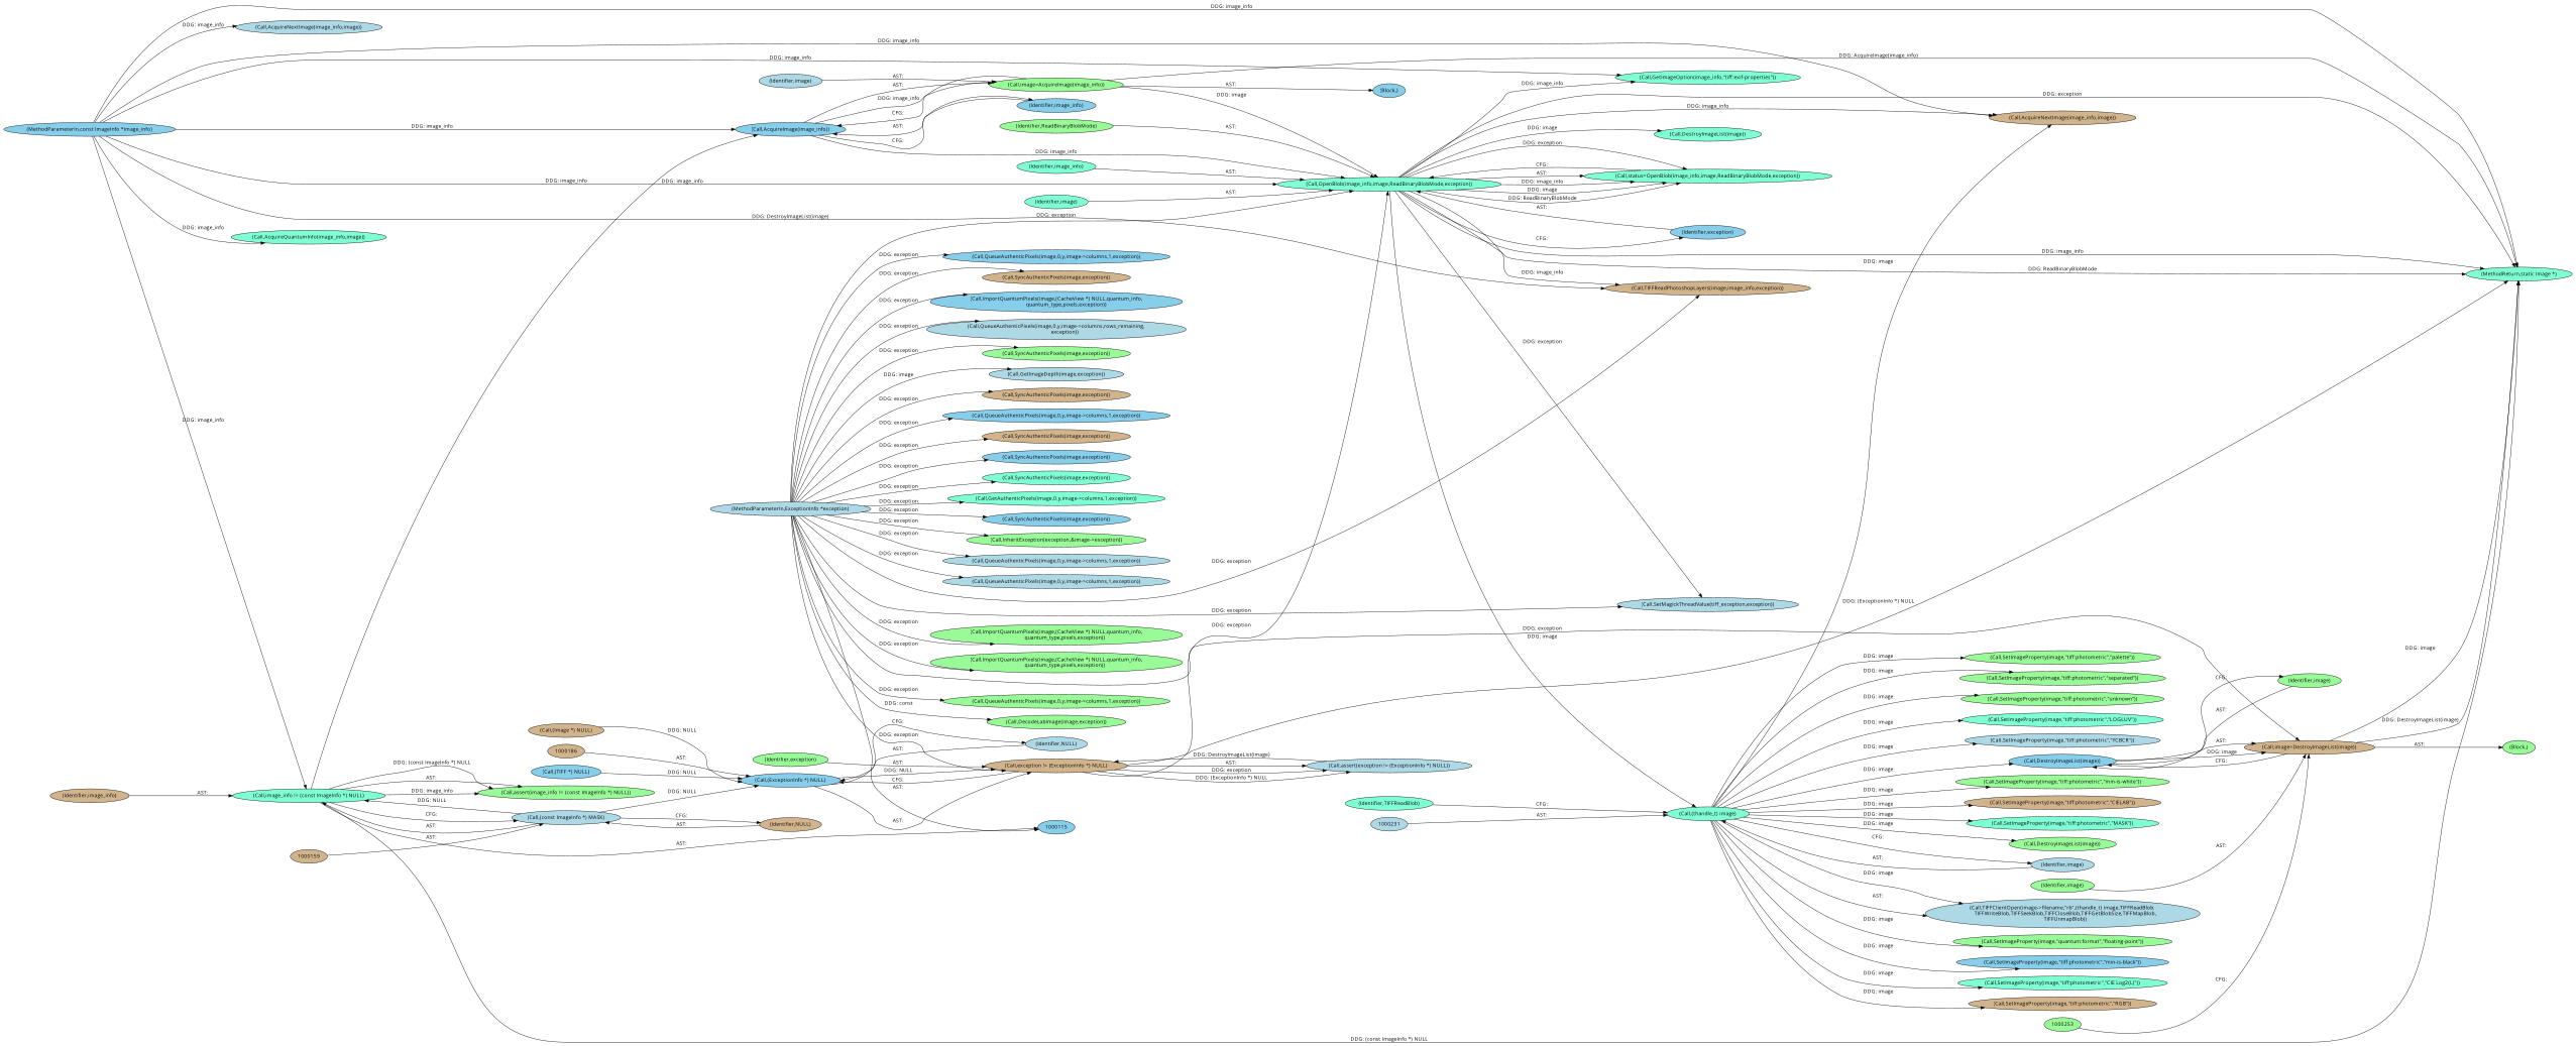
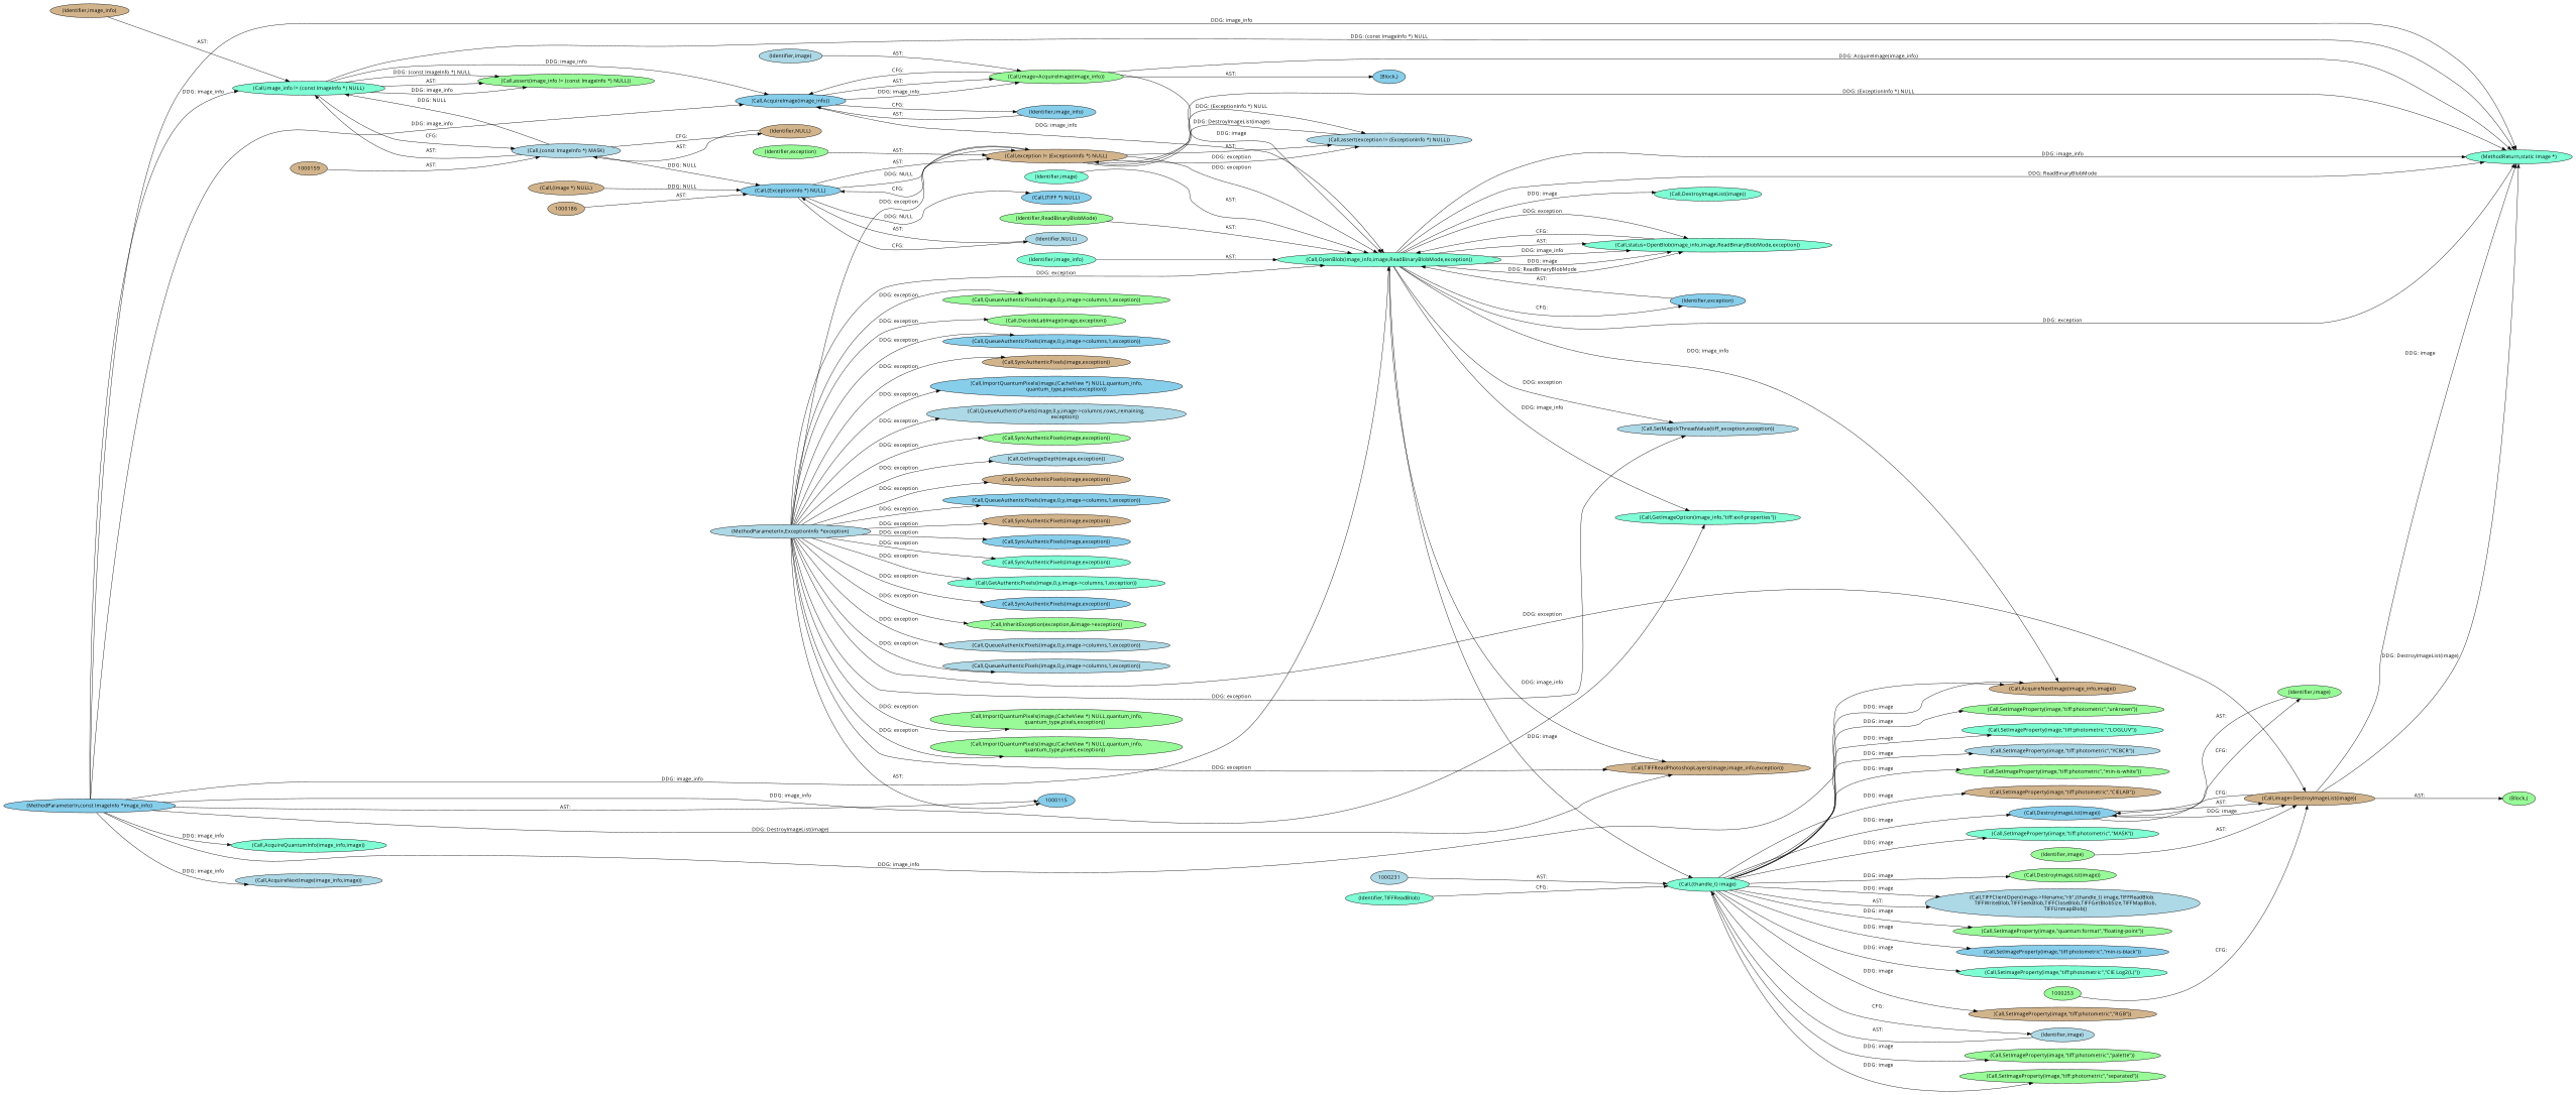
  digraph {
    fontname="Open Sans"
    rankdir=LR
    node [fillcolor=palegreen fontname="Open Sans" style=filled]
    edge [fontname="Open Sans"]
    n1 [fillcolor=skyblue label="(Call,DestroyImageList(image))"]
    n2 [fillcolor=tan label="(Call,image=DestroyImageList(image))"]
    n3 [label="(Identifier,image)"]
    n4 [fillcolor=aquamarine label="(MethodReturn,static Image *)"]
    n5 [label="(Block,)"]
    n6 [fillcolor=aquamarine label="(Call,(thandle_t) image)"]
    n7 [fillcolor=tan label="(Call,SetImageProperty(image,\"tiff:photometric\",\"RGB\"))"]
    n8 [fillcolor=lightblue label="(Identifier,image)"]
    n9 [label="(Call,SetImageProperty(image,\"tiff:photometric\",\"palette\"))"]
    n10 [fillcolor=tan label="(Call,AcquireNextImage(image_info,image))"]
    n11 [label="(Call,SetImageProperty(image,\"tiff:photometric\",\"separated\"))"]
    n12 [label="(Call,SetImageProperty(image,\"tiff:photometric\",\"unknown\"))"]
    n13 [fillcolor=aquamarine label="(Call,SetImageProperty(image,\"tiff:photometric\",\"LOGLUV\"))"]
    n14 [fillcolor=lightblue label="(Call,SetImageProperty(image,\"tiff:photometric\",\"YCBCR\"))"]
    n15 [label="(Call,SetImageProperty(image,\"tiff:photometric\",\"min-is-white\"))"]
    n16 [fillcolor=tan label="(Call,SetImageProperty(image,\"tiff:photometric\",\"CIELAB\"))"]
    n17 [fillcolor=aquamarine label="(Call,SetImageProperty(image,\"tiff:photometric\",\"MASK\"))"]
    n18 [label="(Call,DestroyImageList(image))"]
    n19 [fillcolor=lightblue label="(Call,TIFFClientOpen(image->filename,\"rb\",(thandle_t) image,TIFFReadBlob,\n    TIFFWriteBlob,TIFFSeekBlob,TIFFCloseBlob,TIFFGetBlobSize,TIFFMapBlob,\n    TIFFUnmapBlob))"]
    n20 [label="(Call,SetImageProperty(image,\"quantum:format\",\"floating-point\"))"]
    n21 [fillcolor=skyblue label="(Call,SetImageProperty(image,\"tiff:photometric\",\"min-is-black\"))"]
    n22 [fillcolor=aquamarine label="(Call,SetImageProperty(image,\"tiff:photometric\",\"CIE Log2(L)\"))"]
    n23 [fillcolor=aquamarine label="(Call,OpenBlob(image_info,image,ReadBinaryBlobMode,exception))"]
    n24 [fillcolor=aquamarine label="(Call,DestroyImageList(image))"]
    n25 [fillcolor=lightblue label="(Call,SetMagickThreadValue(tiff_exception,exception))"]
    n26 [fillcolor=aquamarine label="(Call,status=OpenBlob(image_info,image,ReadBinaryBlobMode,exception))"]
    n27 [fillcolor=aquamarine label="(Call,GetImageOption(image_info,\"tiff:exif-properties\"))"]
    n28 [fillcolor=skyblue label="(Identifier,exception)"]
    n29 [fillcolor=tan label="(Call,TIFFReadPhotoshopLayers(image,image_info,exception))"]
    n30 [fillcolor=skyblue label="(Call,AcquireImage(image_info))"]
    n31 [label="(Call,image=AcquireImage(image_info))"]
    n32 [fillcolor=skyblue label="(Identifier,image_info)"]
    n33 [fillcolor=skyblue label="(Block,)"]
    n34 [fillcolor=aquamarine label="(Call,image_info != (const ImageInfo *) NULL)"]
    n35 [fillcolor=lightblue label="(Call,(const ImageInfo *) MASK)"]
    n36 [label="(Call,assert(image_info != (const ImageInfo *) NULL))"]
    n37 [fillcolor=skyblue label="(Call,(ExceptionInfo *) NULL)"]
    n38 [fillcolor=tan label="(Identifier,NULL)"]
    n39 [fillcolor=skyblue label="(MethodParameterIn,const ImageInfo *image_info)"]
    n40 [fillcolor=aquamarine label="(Call,AcquireQuantumInfo(image_info,image))"]
    n41 [fillcolor=lightblue label="(Call,AcquireNextImage(image_info,image))"]
    1000115 [fillcolor=skyblue]
    n43 [fillcolor=tan label="(Call,exception != (ExceptionInfo *) NULL)"]
    n44 [fillcolor=skyblue label="(Call,(TIFF *) NULL)"]
    n45 [fillcolor=lightblue label="(Identifier,NULL)"]
    n46 [fillcolor=lightblue label="(Call,assert(exception != (ExceptionInfo *) NULL))"]
    n47 [fillcolor=lightblue label="(MethodParameterIn,ExceptionInfo *exception)"]
    n48 [label="(Call,ImportQuantumPixels(image,(CacheView *) NULL,quantum_info,\n            quantum_type,pixels,exception))"]
    n49 [label="(Call,ImportQuantumPixels(image,(CacheView *) NULL,quantum_info,\n            quantum_type,pixels,exception))"]
    n50 [label="(Call,QueueAuthenticPixels(image,0,y,image->columns,1,exception))"]
    n51 [label="(Call,DecodeLabImage(image,exception))"]
    n52 [fillcolor=skyblue label="(Call,QueueAuthenticPixels(image,0,y,image->columns,1,exception))"]
    n53 [fillcolor=tan label="(Call,SyncAuthenticPixels(image,exception))"]
    n54 [fillcolor=skyblue label="(Call,ImportQuantumPixels(image,(CacheView *) NULL,quantum_info,\n              quantum_type,pixels,exception))"]
    n55 [fillcolor=lightblue label="(Call,QueueAuthenticPixels(image,0,y,image->columns,rows_remaining,\n            exception))"]
    n56 [label="(Call,SyncAuthenticPixels(image,exception))"]
    n57 [fillcolor=lightblue label="(Call,GetImageDepth(image,exception))"]
    n58 [fillcolor=tan label="(Call,SyncAuthenticPixels(image,exception))"]
    n59 [fillcolor=skyblue label="(Call,QueueAuthenticPixels(image,0,y,image->columns,1,exception))"]
    n60 [fillcolor=tan label="(Call,SyncAuthenticPixels(image,exception))"]
    n61 [fillcolor=skyblue label="(Call,SyncAuthenticPixels(image,exception))"]
    n62 [fillcolor=aquamarine label="(Call,SyncAuthenticPixels(image,exception))"]
    n63 [fillcolor=aquamarine label="(Call,GetAuthenticPixels(image,0,y,image->columns,1,exception))"]
    n64 [fillcolor=skyblue label="(Call,SyncAuthenticPixels(image,exception))"]
    n65 [label="(Call,InheritException(exception,&image->exception))"]
    n66 [fillcolor=lightblue label="(Call,QueueAuthenticPixels(image,0,y,image->columns,1,exception))"]
    n67 [fillcolor=lightblue label="(Call,QueueAuthenticPixels(image,0,y,image->columns,1,exception))"]
    n68 [fillcolor=tan label="(Call,(Image *) NULL)"]
    n69 [fillcolor=aquamarine label="(Identifier,image)"]
    n70 [label="(Identifier,ReadBinaryBlobMode)"]
    n71 [fillcolor=aquamarine label="(Identifier,image_info)"]
    n72 [fillcolor=tan label="(Identifier,image_info)"]
    n73 [fillcolor=aquamarine label="(Identifier,TIFFReadBlob)"]
    n74 [label="(Identifier,image)"]
    n75 [label="(Identifier,exception)"]
    n76 [fillcolor=lightblue label="(Identifier,image)"]
    1000231 [fillcolor=lightblue]
    1000159 [fillcolor=tan]
    1000186 [fillcolor=tan]
    1000253
    n1 -> n2 [label="AST: "]
    n1 -> n2 [label="DDG: image"]
    n1 -> n3 [label="CFG: "]
    n2 -> n1 [label="CFG: "]
    n2 -> n4 [label="DDG: image"]
    n2 -> n4 [label="DDG: DestroyImageList(image)"]
    n2 -> n5 [label="AST: "]
    n3 -> n1 [label="AST: "]
    n6 -> n1 [label="DDG: image"]
    n6 -> n7 [label="DDG: image"]
    n6 -> n8 [label="CFG: "]
    n6 -> n9 [label="DDG: image"]
    n6 -> n10 [label="DDG: image"]
    n6 -> n11 [label="DDG: image"]
    n6 -> n12 [label="DDG: image"]
    n6 -> n13 [label="DDG: image"]
    n6 -> n14 [label="DDG: image"]
    n6 -> n15 [label="DDG: image"]
    n6 -> n16 [label="DDG: image"]
    n6 -> n17 [label="DDG: image"]
    n6 -> n18 [label="DDG: image"]
    n6 -> n19 [label="AST: "]
    n6 -> n19 [label="DDG: image"]
    n6 -> n20 [label="DDG: image"]
    n6 -> n21 [label="DDG: image"]
    n6 -> n22 [label="DDG: image"]
    n8 -> n6 [label="AST: "]
    n23 -> n4 [label="DDG: image_info"]
    n23 -> n4 [label="DDG: ReadBinaryBlobMode"]
    n23 -> n4 [label="DDG: exception"]
    n23 -> n6 [label="DDG: image"]
    n23 -> n10 [label="DDG: image_info"]
    n23 -> n24 [label="DDG: image"]
    n23 -> n25 [label="DDG: exception"]
    n23 -> n26 [label="AST: "]
    n23 -> n26 [label="DDG: image_info"]
    n23 -> n26 [label="DDG: image"]
    n23 -> n26 [label="DDG: ReadBinaryBlobMode"]
    n23 -> n26 [label="DDG: exception"]
    n23 -> n27 [label="DDG: image_info"]
    n23 -> n28 [label="CFG: "]
    n23 -> n29 [label="DDG: image_info"]
    n26 -> n23 [label="CFG: "]
    n28 -> n23 [label="AST: "]
    n30 -> n23 [label="DDG: image_info"]
    n30 -> n31 [label="AST: "]
    n30 -> n31 [label="DDG: image_info"]
    n30 -> n32 [label="CFG: "]
    n31 -> n4 [label="DDG: AcquireImage(image_info)"]
    n31 -> n23 [label="DDG: image"]
    n31 -> n30 [label="CFG: "]
    n31 -> n33 [label="AST: "]
    n32 -> n30 [label="AST: "]
    n34 -> n4 [label="DDG: (const ImageInfo *) NULL"]
    n34 -> n30 [label="DDG: image_info"]
    n34 -> n35 [label="CFG: "]
    n34 -> n36 [label="AST: "]
    n34 -> n36 [label="DDG: image_info"]
    n34 -> n36 [label="DDG: (const ImageInfo *) NULL"]
    n35 -> n34 [label="AST: "]
    n35 -> n34 [label="DDG: NULL"]
    n35 -> n37 [label="DDG: NULL"]
    n35 -> n38 [label="CFG: "]
    n37 -> n43 [label="AST: "]
    n37 -> n43 [label="DDG: NULL"]
-   n44 -> n37 [label="DDG: NULL"]
+   n37 -> n44 [label="DDG: NULL"]
    n37 -> n45 [label="CFG: "]
    n38 -> n35 [label="AST: "]
    n39 -> n4 [label="DDG: image_info"]
    n39 -> n10 [label="DDG: image_info"]
    n39 -> n23 [label="DDG: image_info"]
    n39 -> n27 [label="DDG: image_info"]
    n39 -> n29 [label="DDG: DestroyImageList(image)"]
    n39 -> n30 [label="DDG: image_info"]
    n39 -> n34 [label="DDG: image_info"]
    n39 -> n40 [label="DDG: image_info"]
    n39 -> n41 [label="DDG: image_info"]
-   n34 -> 1000115 [label="AST: "]
+   n39 -> 1000115 [label="AST: "]
    n43 -> n4 [label="DDG: (ExceptionInfo *) NULL"]
    n43 -> n23 [label="DDG: exception"]
    n43 -> n37 [label="CFG: "]
    n43 -> n46 [label="AST: "]
    n43 -> n46 [label="DDG: exception"]
    n43 -> n46 [label="DDG: (ExceptionInfo *) NULL"]
    n45 -> n37 [label="AST: "]
    n46 -> n43 [label="DDG: DestroyImageList(image)"]
    n47 -> n2 [label="DDG: exception"]
    n47 -> n23 [label="DDG: exception"]
    n47 -> n25 [label="DDG: exception"]
    n47 -> n29 [label="DDG: exception"]
    n47 -> 1000115 [label="AST: "]
    n47 -> n43 [label="DDG: exception"]
    n47 -> n48 [label="DDG: exception"]
    n47 -> n49 [label="DDG: exception"]
    n47 -> n50 [label="DDG: exception"]
-   n47 -> n51 [label="DDG: const"]
+   n47 -> n51 [label="DDG: exception"]
    n47 -> n52 [label="DDG: exception"]
    n47 -> n53 [label="DDG: exception"]
    n47 -> n54 [label="DDG: exception"]
    n47 -> n55 [label="DDG: exception"]
    n47 -> n56 [label="DDG: exception"]
-   n47 -> n57 [label="DDG: image"]
+   n47 -> n57 [label="DDG: exception"]
    n47 -> n58 [label="DDG: exception"]
    n47 -> n59 [label="DDG: exception"]
    n47 -> n60 [label="DDG: exception"]
    n47 -> n61 [label="DDG: exception"]
    n47 -> n62 [label="DDG: exception"]
    n47 -> n63 [label="DDG: exception"]
    n47 -> n64 [label="DDG: exception"]
    n47 -> n65 [label="DDG: exception"]
    n47 -> n66 [label="DDG: exception"]
    n47 -> n67 [label="DDG: exception"]
    n68 -> n37 [label="DDG: NULL"]
    n69 -> n23 [label="AST: "]
    n70 -> n23 [label="AST: "]
    n71 -> n23 [label="AST: "]
    n72 -> n34 [label="AST: "]
    n73 -> n6 [label="CFG: "]
    n74 -> n2 [label="AST: "]
    n75 -> n43 [label="AST: "]
    n76 -> n31 [label="AST: "]
    1000231 -> n6 [label="AST: "]
    1000159 -> n35 [label="AST: "]
    1000186 -> n37 [label="AST: "]
    1000253 -> n2 [label="CFG: "]
  }
